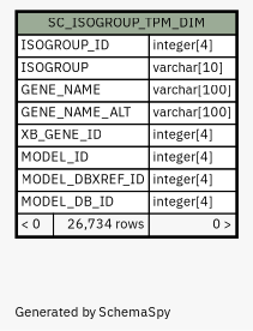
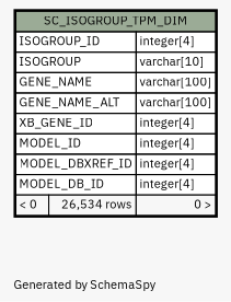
  digraph {
    bgcolor="#f7f7f7"
    fontname="IBM Plex Sans"
    fontsize=11
    label="\nGenerated by SchemaSpy"
    labeljust=l
    nodesep=0.18
    rankdir=RL
    ranksep=0.46
-   n1 [fontname="IBM Plex Sans" fontsize=11 label=<     <TABLE BORDER="2" CELLBORDER="1" CELLSPACING="0" BGCOLOR="#ffffff">       <TR><TD COLSPAN="3" BGCOLOR="#9bab96" ALIGN="CENTER">SC_ISOGROUP_TPM_DIM</TD></TR>       <TR><TD PORT="ISOGROUP_ID" COLSPAN="2" ALIGN="LEFT">ISOGROUP_ID</TD><TD PORT="ISOGROUP_ID.type" ALIGN="LEFT">integer[4]</TD></TR>       <TR><TD PORT="ISOGROUP" COLSPAN="2" ALIGN="LEFT">ISOGROUP</TD><TD PORT="ISOGROUP.type" ALIGN="LEFT">varchar[10]</TD></TR>       <TR><TD PORT="GENE_NAME" COLSPAN="2" ALIGN="LEFT">GENE_NAME</TD><TD PORT="GENE_NAME.type" ALIGN="LEFT">varchar[100]</TD></TR>       <TR><TD PORT="GENE_NAME_ALT" COLSPAN="2" ALIGN="LEFT">GENE_NAME_ALT</TD><TD PORT="GENE_NAME_ALT.type" ALIGN="LEFT">varchar[100]</TD></TR>       <TR><TD PORT="XB_GENE_ID" COLSPAN="2" ALIGN="LEFT">XB_GENE_ID</TD><TD PORT="XB_GENE_ID.type" ALIGN="LEFT">integer[4]</TD></TR>       <TR><TD PORT="MODEL_ID" COLSPAN="2" ALIGN="LEFT">MODEL_ID</TD><TD PORT="MODEL_ID.type" ALIGN="LEFT">integer[4]</TD></TR>       <TR><TD PORT="MODEL_DBXREF_ID" COLSPAN="2" ALIGN="LEFT">MODEL_DBXREF_ID</TD><TD PORT="MODEL_DBXREF_ID.type" ALIGN="LEFT">integer[4]</TD></TR>       <TR><TD PORT="MODEL_DB_ID" COLSPAN="2" ALIGN="LEFT">MODEL_DB_ID</TD><TD PORT="MODEL_DB_ID.type" ALIGN="LEFT">integer[4]</TD></TR>       <TR><TD ALIGN="LEFT" BGCOLOR="#f7f7f7">&lt; 0</TD><TD ALIGN="RIGHT" BGCOLOR="#f7f7f7">26,734 rows</TD><TD ALIGN="RIGHT" BGCOLOR="#f7f7f7">0 &gt;</TD></TR>     </TABLE>> shape=plaintext]
+   n1 [fontname="IBM Plex Sans" fontsize=11 label=<     <TABLE BORDER="2" CELLBORDER="1" CELLSPACING="0" BGCOLOR="#ffffff">       <TR><TD COLSPAN="3" BGCOLOR="#9bab96" ALIGN="CENTER">SC_ISOGROUP_TPM_DIM</TD></TR>       <TR><TD PORT="ISOGROUP_ID" COLSPAN="2" ALIGN="LEFT">ISOGROUP_ID</TD><TD PORT="ISOGROUP_ID.type" ALIGN="LEFT">integer[4]</TD></TR>       <TR><TD PORT="ISOGROUP" COLSPAN="2" ALIGN="LEFT">ISOGROUP</TD><TD PORT="ISOGROUP.type" ALIGN="LEFT">varchar[10]</TD></TR>       <TR><TD PORT="GENE_NAME" COLSPAN="2" ALIGN="LEFT">GENE_NAME</TD><TD PORT="GENE_NAME.type" ALIGN="LEFT">varchar[100]</TD></TR>       <TR><TD PORT="GENE_NAME_ALT" COLSPAN="2" ALIGN="LEFT">GENE_NAME_ALT</TD><TD PORT="GENE_NAME_ALT.type" ALIGN="LEFT">varchar[100]</TD></TR>       <TR><TD PORT="XB_GENE_ID" COLSPAN="2" ALIGN="LEFT">XB_GENE_ID</TD><TD PORT="XB_GENE_ID.type" ALIGN="LEFT">integer[4]</TD></TR>       <TR><TD PORT="MODEL_ID" COLSPAN="2" ALIGN="LEFT">MODEL_ID</TD><TD PORT="MODEL_ID.type" ALIGN="LEFT">integer[4]</TD></TR>       <TR><TD PORT="MODEL_DBXREF_ID" COLSPAN="2" ALIGN="LEFT">MODEL_DBXREF_ID</TD><TD PORT="MODEL_DBXREF_ID.type" ALIGN="LEFT">integer[4]</TD></TR>       <TR><TD PORT="MODEL_DB_ID" COLSPAN="2" ALIGN="LEFT">MODEL_DB_ID</TD><TD PORT="MODEL_DB_ID.type" ALIGN="LEFT">integer[4]</TD></TR>       <TR><TD ALIGN="LEFT" BGCOLOR="#f7f7f7">&lt; 0</TD><TD ALIGN="RIGHT" BGCOLOR="#f7f7f7">26,534 rows</TD><TD ALIGN="RIGHT" BGCOLOR="#f7f7f7">0 &gt;</TD></TR>     </TABLE>> shape=plaintext]
  }
